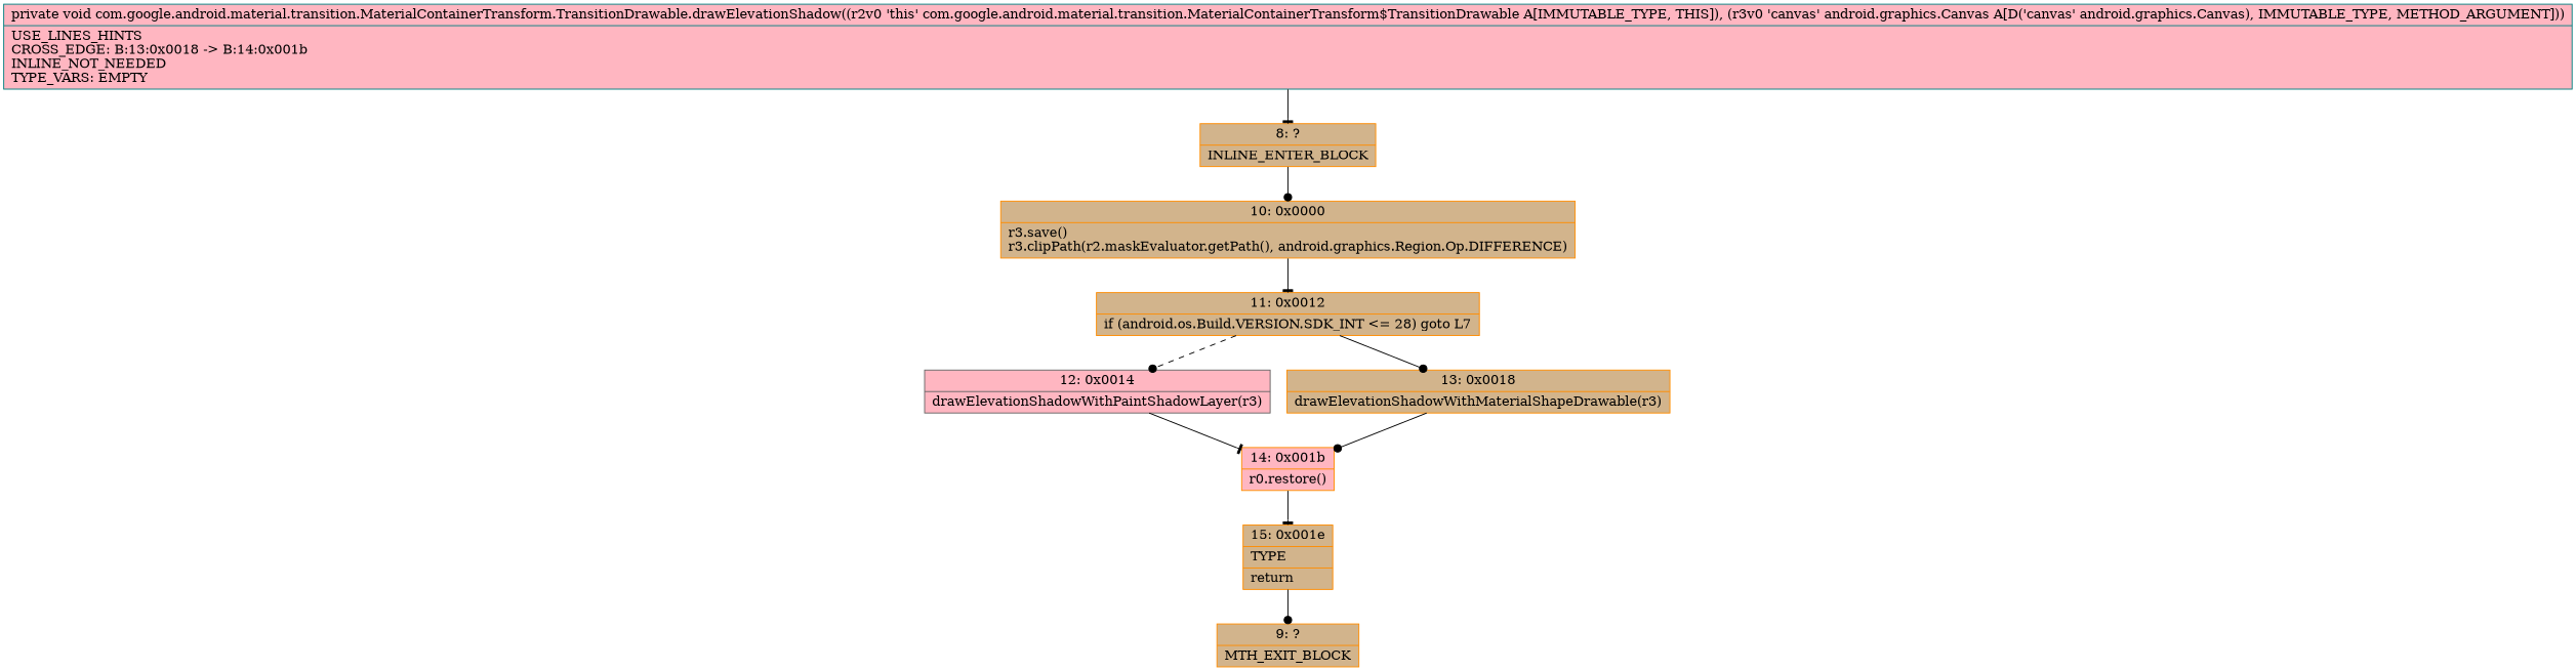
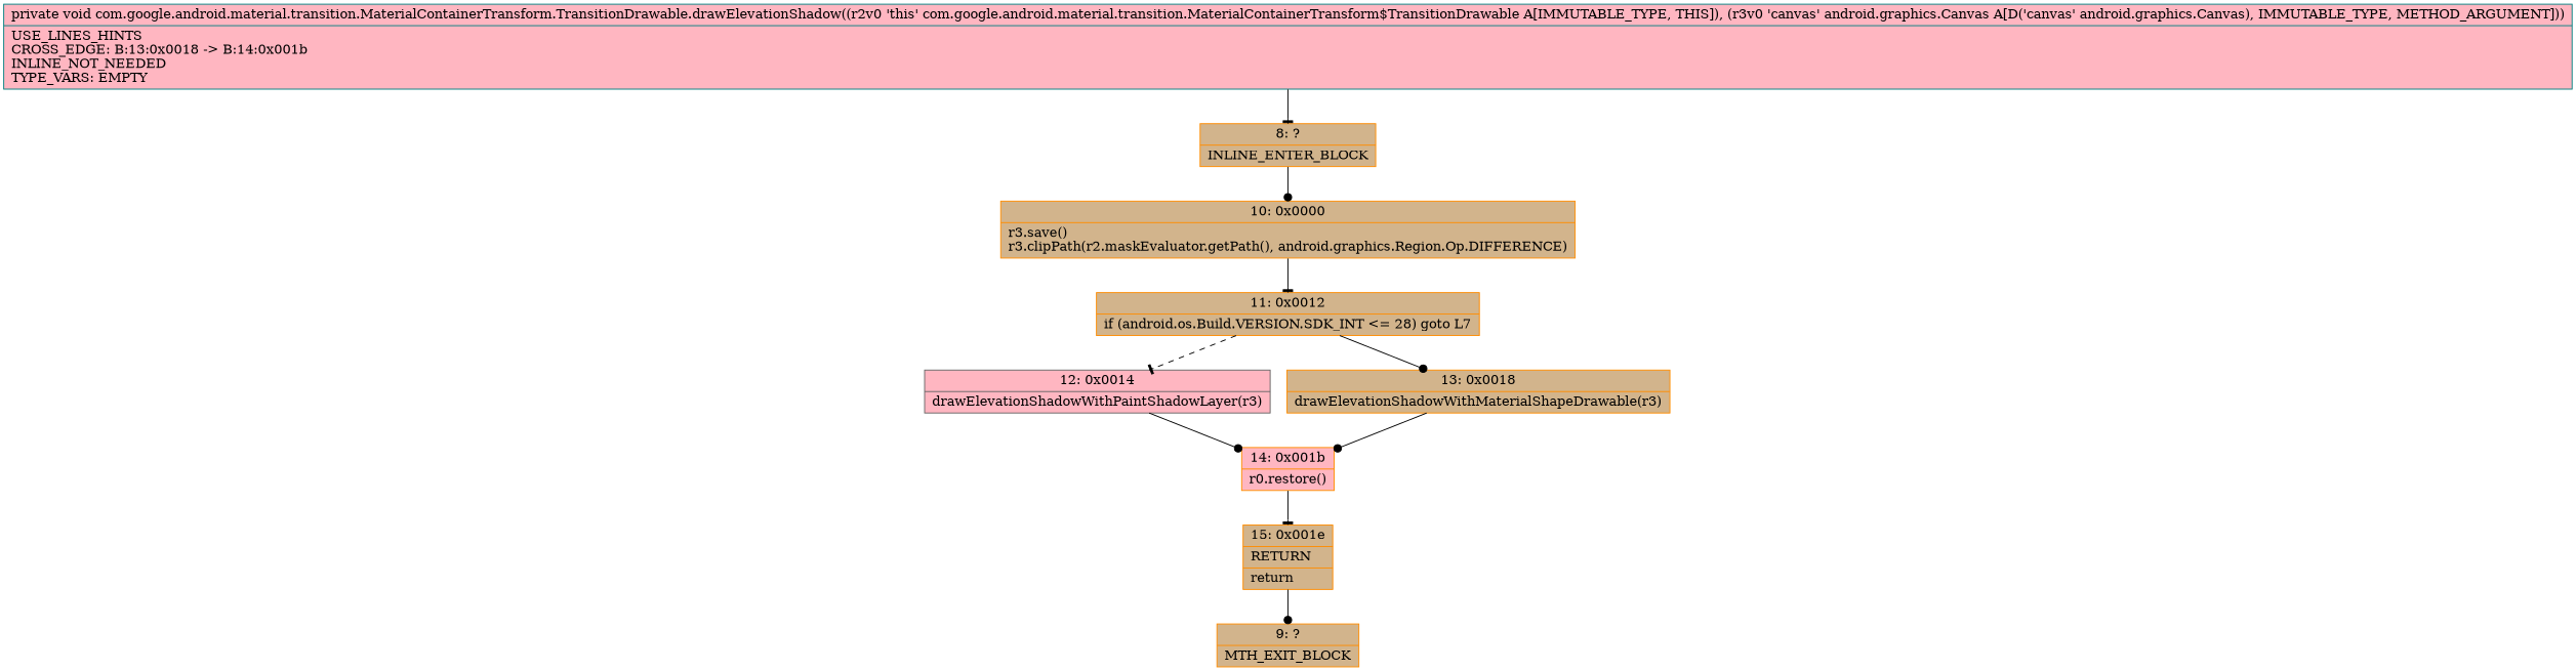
  digraph {
    node [color=darkorange fillcolor=tan shape=record style=filled]
    edge [arrowhead=dot]
    n1 [label="{8\:\ ?|INLINE_ENTER_BLOCK\l}"]
    n2 [label="{10\:\ 0x0000|r3.save()\lr3.clipPath(r2.maskEvaluator.getPath(), android.graphics.Region.Op.DIFFERENCE)\l}"]
    n3 [label="{11\:\ 0x0012|if (android.os.Build.VERSION.SDK_INT \<= 28) goto L7\l}"]
    n4 [color=gray40 fillcolor=lightpink label="{12\:\ 0x0014|drawElevationShadowWithPaintShadowLayer(r3)\l}"]
    n5 [label="{13\:\ 0x0018|drawElevationShadowWithMaterialShapeDrawable(r3)\l}"]
    n6 [fillcolor=lightpink label="{14\:\ 0x001b|r0.restore()\l}"]
-   n7 [label="{15\:\ 0x001e|TYPE\l|return\l}"]
+   n7 [label="{15\:\ 0x001e|RETURN\l|return\l}"]
    n8 [label="{9\:\ ?|MTH_EXIT_BLOCK\l}"]
    n9 [color=teal fillcolor=lightpink label="{private void com.google.android.material.transition.MaterialContainerTransform.TransitionDrawable.drawElevationShadow((r2v0 'this' com.google.android.material.transition.MaterialContainerTransform$TransitionDrawable A[IMMUTABLE_TYPE, THIS]), (r3v0 'canvas' android.graphics.Canvas A[D('canvas' android.graphics.Canvas), IMMUTABLE_TYPE, METHOD_ARGUMENT]))  | USE_LINES_HINTS\lCROSS_EDGE: B:13:0x0018 \-\> B:14:0x001b\lINLINE_NOT_NEEDED\lTYPE_VARS: EMPTY\l}"]
    n1 -> n2
    n2 -> n3 [arrowhead=tee]
-   n3 -> n4 [style=dashed]
+   n3 -> n4 [arrowhead=tee style=dashed]
    n3 -> n5
-   n4 -> n6 [arrowhead=tee]
+   n4 -> n6
    n5 -> n6
    n6 -> n7 [arrowhead=tee]
    n7 -> n8
    n9 -> n1 [arrowhead=tee]
  }
